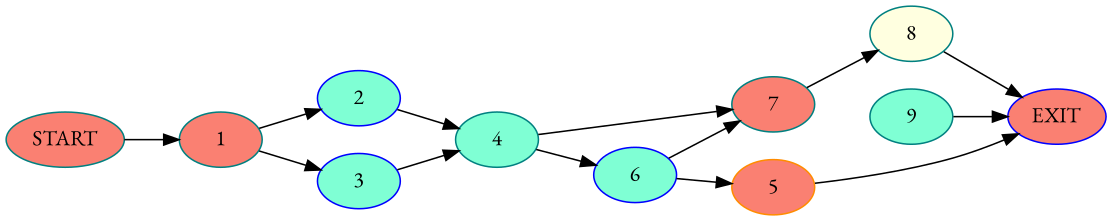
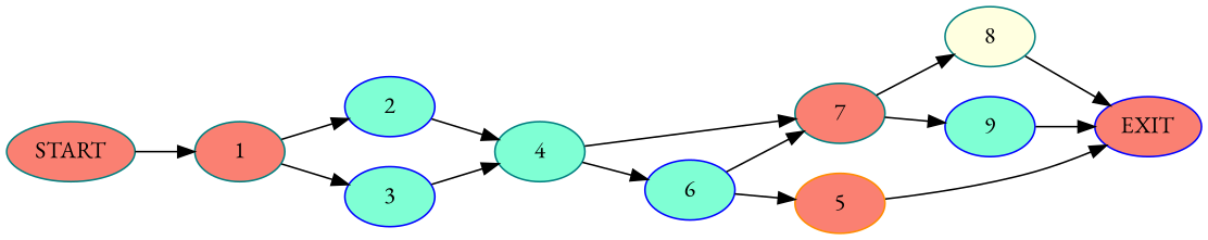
  digraph {
    fontname="EB Garamond"
    rankdir=LR
    node [color=teal fillcolor=salmon fontname="EB Garamond" style=filled]
    edge [fontname="EB Garamond"]
    n1 [label=START]
    1
    2 [color=blue fillcolor=aquamarine]
    3 [color=blue fillcolor=aquamarine]
    n5 [color=blue label=EXIT]
    4 [fillcolor=aquamarine]
    6 [color=blue fillcolor=aquamarine]
    7
    5 [color=darkorange]
    8 [fillcolor=lightyellow]
-   9 [fillcolor=aquamarine]
+   9 [color=blue fillcolor=aquamarine]
    n1 -> 1
    1 -> 2
    1 -> 3
    2 -> 4
    3 -> 4
    4 -> 6
    4 -> 7
    6 -> 7
    6 -> 5
    7 -> 8
+   7 -> 9
    5 -> n5
    8 -> n5
    9 -> n5
  }
